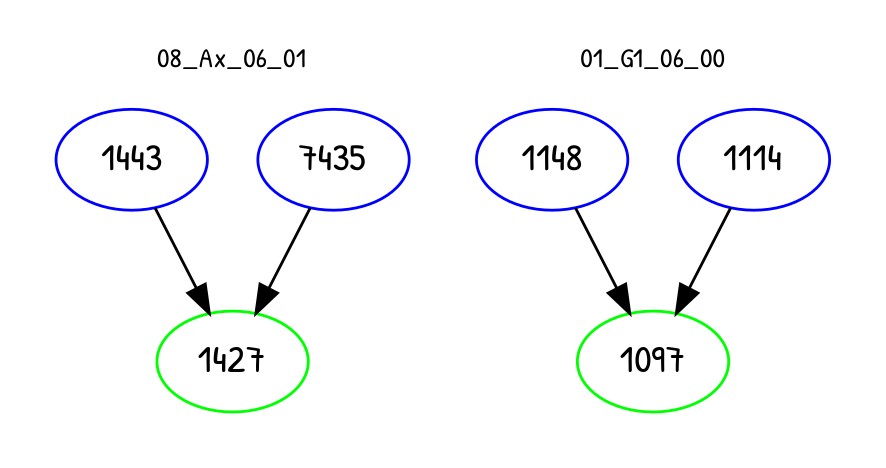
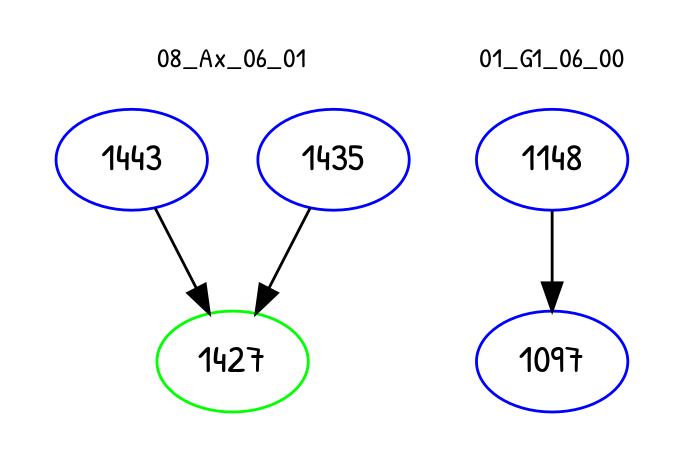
  digraph {
    fontname="Patrick Hand"
    node [color=blue fontname="Patrick Hand"]
    edge [color=black fontname="Patrick Hand"]
-   n1 [label=7435]
+   n1 [label=1435]
    n2 [color=green label=1427]
    n3 [label=1443]
-   n4 [label=1114]
-   n5 [color=green label=1097]
+   n5 [label=1097]
    n6 [label=1148]
    subgraph cluster_1 {
      color=white
      fontsize=10
      label="08_Ax_06_01"
      n1
      n2
      n3
    }
    subgraph cluster_2 {
      color=white
      fontsize=10
      label="01_G1_06_00"
-     n4
      n5
      n6
    }
    n1 -> n2
    n3 -> n2
-   n4 -> n5
    n6 -> n5
  }
